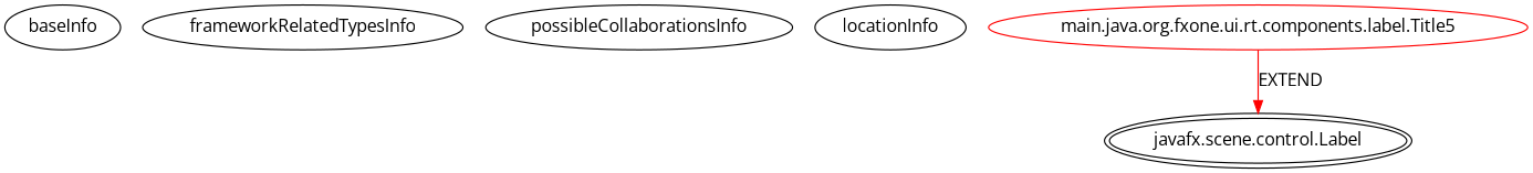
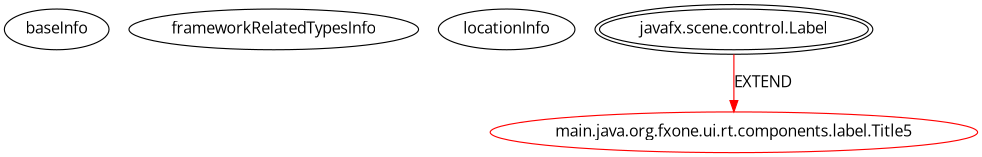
  digraph {
    fontname="Open Sans"
    node [fontname="Open Sans"]
    baseInfo [category=extension_graph graphId=1913 isAnonymous=false possibleRelation=false]
    frameworkRelatedTypesInfo [0="javafx.scene.control.Label"]
-   possibleCollaborationsInfo
    locationInfo [contextSignature=Title5 filePath="/atsticks-FXOne/FXOne-master/org.fxone/fxone-ui/src/main/java/org/fxone/ui/rt/components/label/Title5.java" graphId=1913 projectName="atsticks-FXOne"]
    n5 [color=red isFrameworkType=false label="main.java.org.fxone.ui.rt.components.label.Title5" vertexType=ROOT_CLIENT_CLASS_DECLARATION]
    n6 [isFrameworkType=true label="javafx.scene.control.Label" peripheries=2 vertexType=FRAMEWORK_CLASS_TYPE]
-   n5 -> n6 [color=red label=EXTEND fontname="Open Sans"]
+   n6 -> n5 [color=red label=EXTEND fontname="Open Sans"]
  }
